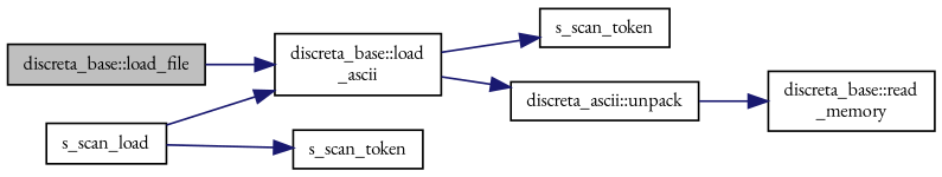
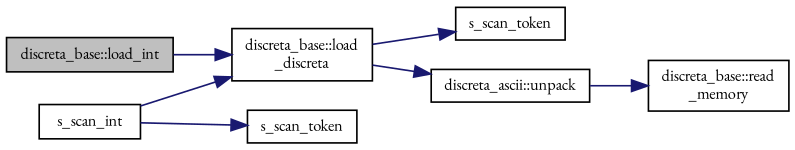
  digraph {
    fontname="EB Garamond"
    rankdir=LR
    node [color=black fillcolor=white fontname="EB Garamond" fontsize=10 shape=record style=filled]
    edge [color=midnightblue fontname="EB Garamond" fontsize=10 labelfontname=Helvetica labelfontsize=10 style=solid]
-   n1 [fillcolor=grey75 fontcolor=black height=0.2 label="discreta_base::load_file" width=0.4]
-   n2 [height=0.2 label="discreta_base::load\l_ascii" width=0.4]
+   n1 [fillcolor=grey75 fontcolor=black height=0.2 label="discreta_base::load_int" width=0.4]
+   n2 [height=0.2 label="discreta_base::load\l_discreta" width=0.4]
    n3 [height=0.2 label=s_scan_token width=0.4]
    n4 [height=0.2 label="discreta_ascii::unpack" width=0.4]
-   n5 [height=0.2 label=s_scan_load width=0.4]
+   n5 [height=0.2 label=s_scan_int width=0.4]
    n6 [height=0.2 label=s_scan_token width=0.4]
    n7 [height=0.2 label="discreta_base::read\l_memory" width=0.4]
    n1 -> n2
    n2 -> n3
    n2 -> n4
    n4 -> n7
    n5 -> n2
    n5 -> n6
  }
